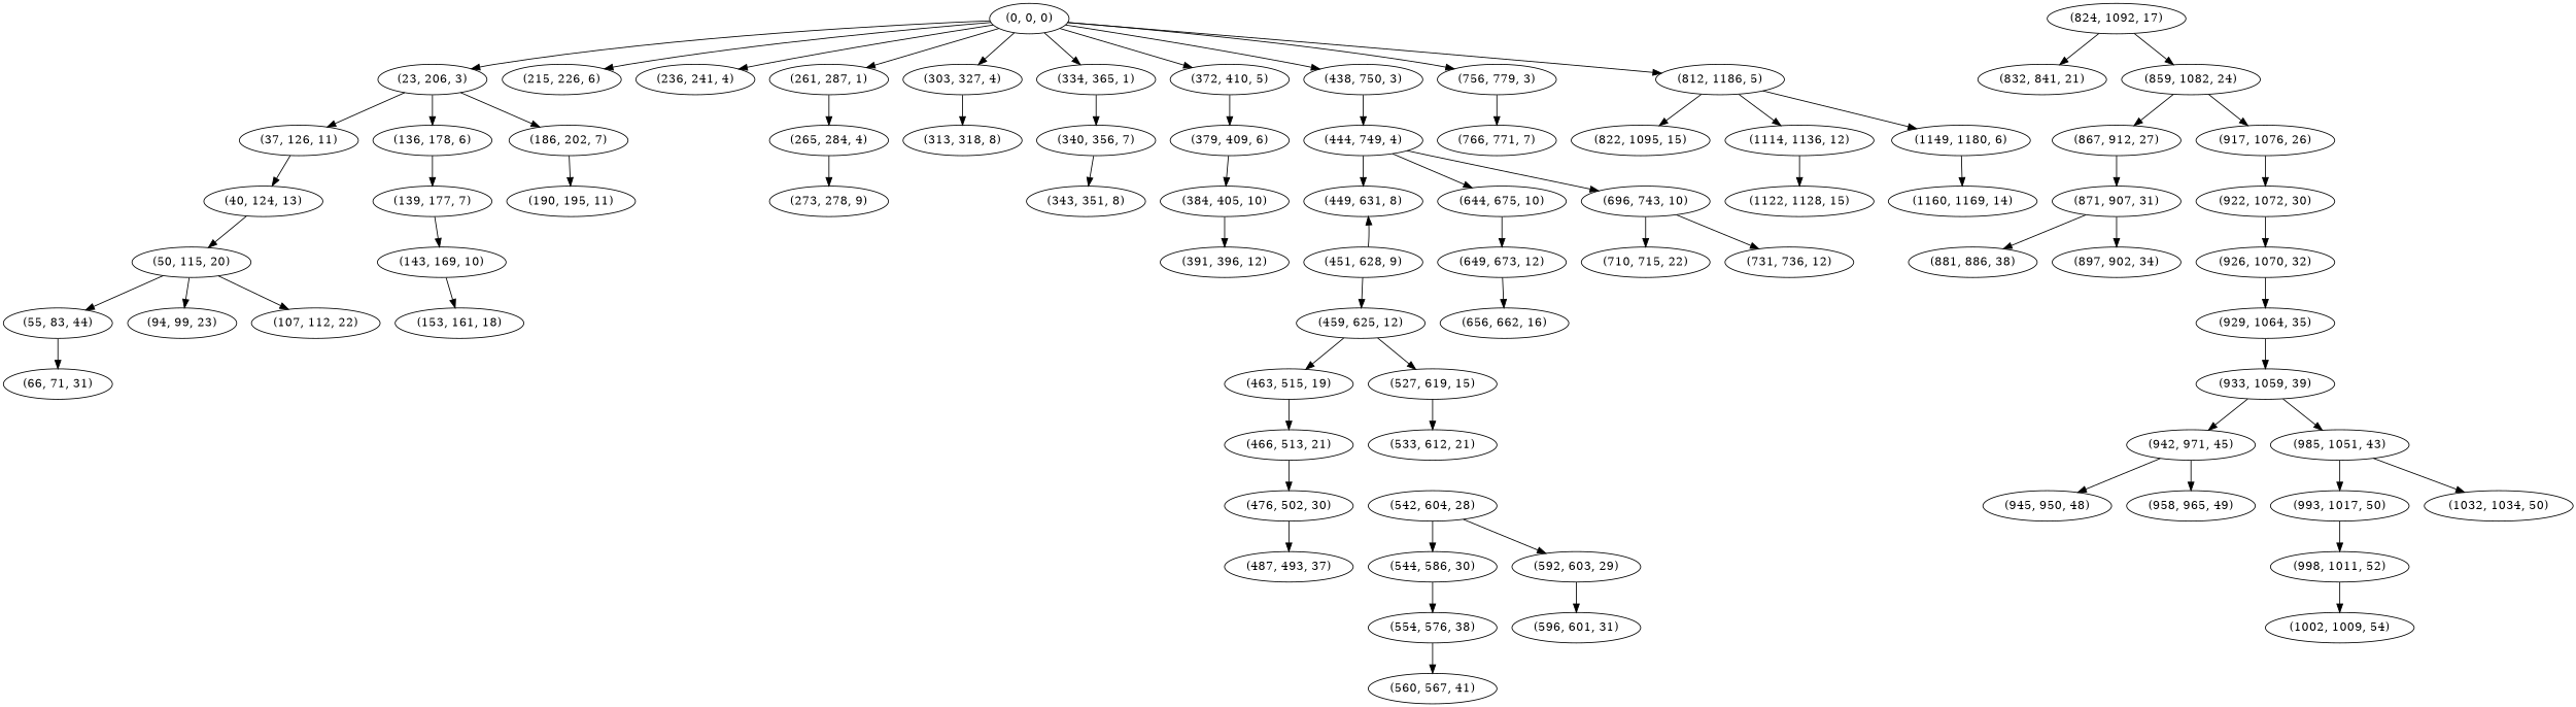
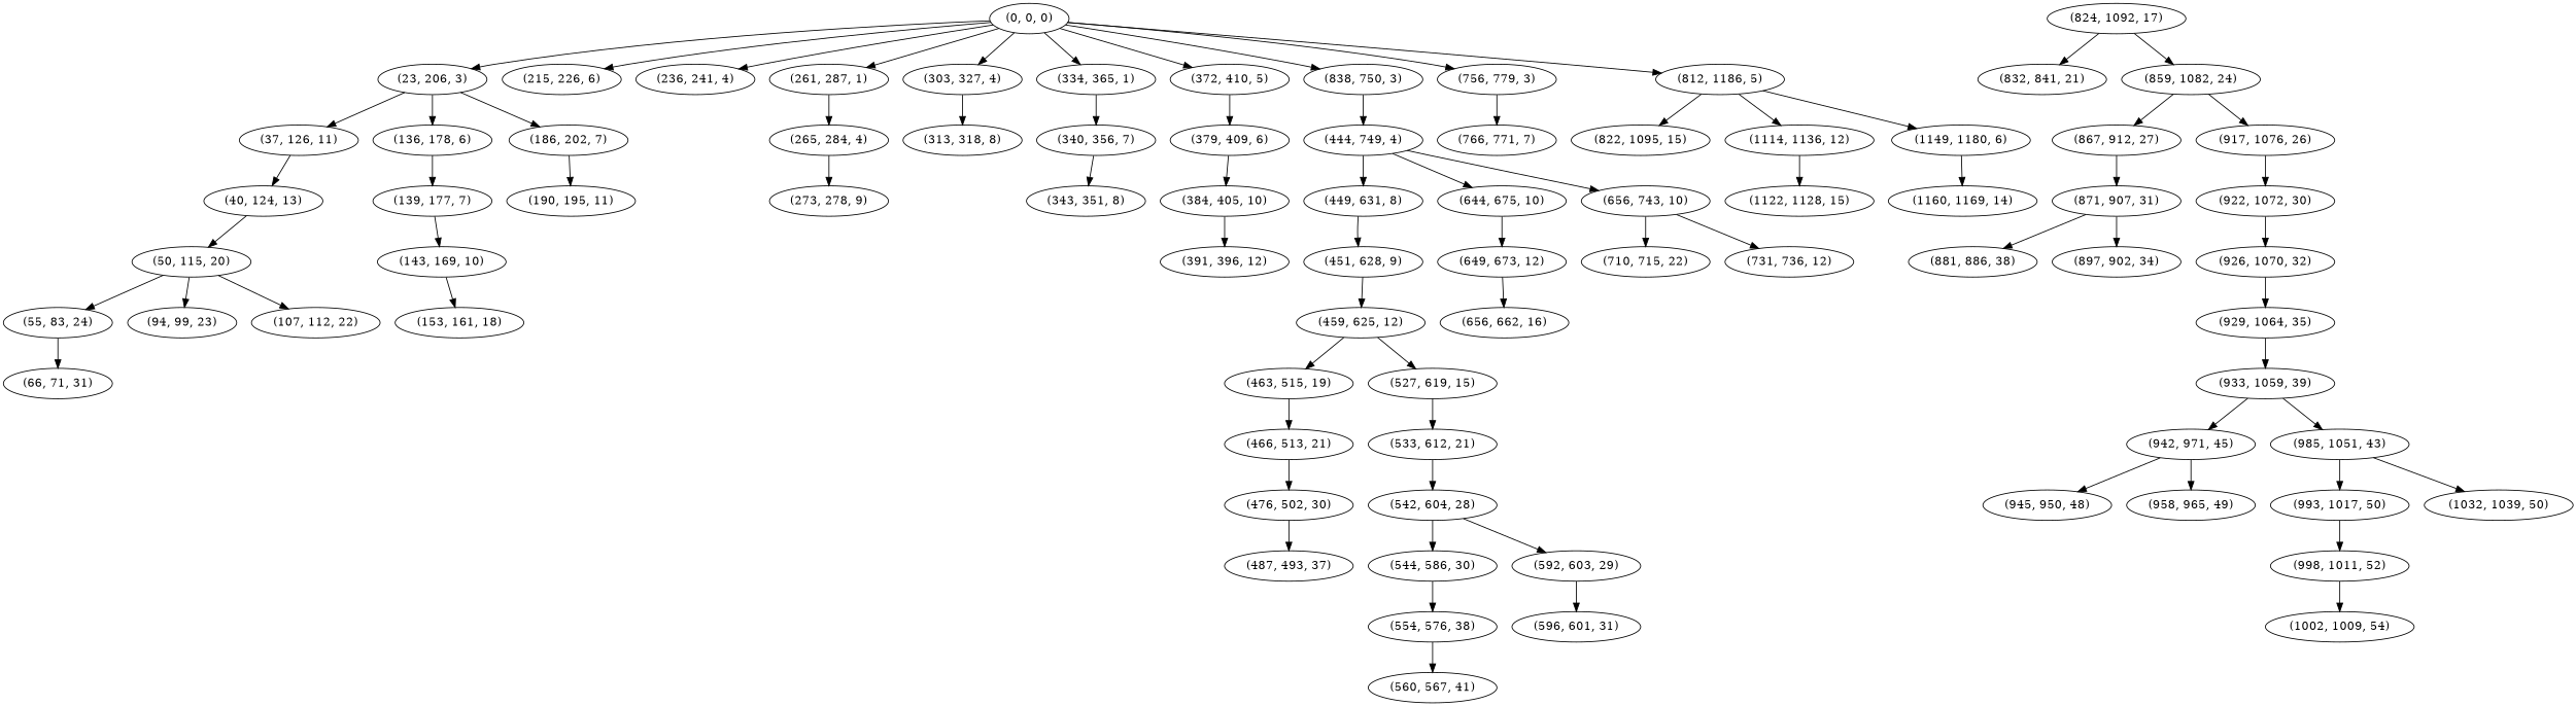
  digraph {
    "(0, 0, 0)"
    "(23, 206, 3)"
    "(215, 226, 6)"
    "(236, 241, 4)"
    "(261, 287, 1)"
    "(303, 327, 4)"
    "(334, 365, 1)"
    "(372, 410, 5)"
-   "(438, 750, 3)"
+   "(438, 750, 3)" [label="(838, 750, 3)"]
    "(756, 779, 3)"
    "(812, 1186, 5)"
    "(37, 126, 11)"
    "(136, 178, 6)"
    "(186, 202, 7)"
    "(265, 284, 4)"
    "(313, 318, 8)"
    "(340, 356, 7)"
    "(379, 409, 6)"
    "(444, 749, 4)"
    "(766, 771, 7)"
    "(822, 1095, 15)"
    "(1114, 1136, 12)"
    "(1149, 1180, 6)"
    "(40, 124, 13)"
    "(139, 177, 7)"
    "(190, 195, 11)"
    "(50, 115, 20)"
-   "(55, 83, 24)" [label="(55, 83, 44)"]
+   "(55, 83, 24)"
    "(94, 99, 23)"
    "(107, 112, 22)"
    "(66, 71, 31)"
    "(143, 169, 10)"
    "(153, 161, 18)"
    "(273, 278, 9)"
    "(343, 351, 8)"
    "(384, 405, 10)"
    "(391, 396, 12)"
    "(449, 631, 8)"
    "(644, 675, 10)"
-   "(696, 743, 10)"
+   "(696, 743, 10)" [label="(656, 743, 10)"]
    "(451, 628, 9)"
    "(649, 673, 12)"
    "(710, 715, 22)"
    "(731, 736, 12)"
    n45 [label="(459, 625, 12)"]
    "(463, 515, 19)"
    "(527, 619, 15)"
    "(466, 513, 21)"
    "(533, 612, 21)"
    "(476, 502, 30)"
    "(487, 493, 37)"
    "(542, 604, 28)"
    "(544, 586, 30)"
    "(592, 603, 29)"
    "(554, 576, 38)"
    "(596, 601, 31)"
    "(560, 567, 41)"
    n58 [label="(656, 662, 16)"]
    "(1122, 1128, 15)"
    "(1160, 1169, 14)"
    "(824, 1092, 17)"
    "(832, 841, 21)"
    "(859, 1082, 24)"
    "(867, 912, 27)"
    "(917, 1076, 26)"
    "(871, 907, 31)"
    "(922, 1072, 30)"
    "(881, 886, 38)"
    "(897, 902, 34)"
    "(926, 1070, 32)"
    "(929, 1064, 35)"
    "(933, 1059, 39)"
    "(942, 971, 45)"
    "(985, 1051, 43)"
    "(945, 950, 48)"
    "(958, 965, 49)"
    "(993, 1017, 50)"
-   "(1032, 1039, 50)" [label="(1032, 1034, 50)"]
+   "(1032, 1039, 50)"
    "(998, 1011, 52)"
    "(1002, 1009, 54)"
    "(0, 0, 0)" -> "(23, 206, 3)"
    "(0, 0, 0)" -> "(215, 226, 6)"
    "(0, 0, 0)" -> "(236, 241, 4)"
    "(0, 0, 0)" -> "(261, 287, 1)"
    "(0, 0, 0)" -> "(303, 327, 4)"
    "(0, 0, 0)" -> "(334, 365, 1)"
    "(0, 0, 0)" -> "(372, 410, 5)"
    "(0, 0, 0)" -> "(438, 750, 3)"
    "(0, 0, 0)" -> "(756, 779, 3)"
    "(0, 0, 0)" -> "(812, 1186, 5)"
    "(23, 206, 3)" -> "(37, 126, 11)"
    "(23, 206, 3)" -> "(136, 178, 6)"
    "(23, 206, 3)" -> "(186, 202, 7)"
    "(261, 287, 1)" -> "(265, 284, 4)"
    "(303, 327, 4)" -> "(313, 318, 8)"
    "(334, 365, 1)" -> "(340, 356, 7)"
    "(372, 410, 5)" -> "(379, 409, 6)"
    "(438, 750, 3)" -> "(444, 749, 4)"
    "(756, 779, 3)" -> "(766, 771, 7)"
    "(812, 1186, 5)" -> "(822, 1095, 15)"
    "(812, 1186, 5)" -> "(1114, 1136, 12)"
    "(812, 1186, 5)" -> "(1149, 1180, 6)"
    "(37, 126, 11)" -> "(40, 124, 13)"
    "(136, 178, 6)" -> "(139, 177, 7)"
    "(186, 202, 7)" -> "(190, 195, 11)"
    "(265, 284, 4)" -> "(273, 278, 9)"
    "(340, 356, 7)" -> "(343, 351, 8)"
    "(379, 409, 6)" -> "(384, 405, 10)"
    "(444, 749, 4)" -> "(449, 631, 8)"
    "(444, 749, 4)" -> "(644, 675, 10)"
    "(444, 749, 4)" -> "(696, 743, 10)"
    "(1114, 1136, 12)" -> "(1122, 1128, 15)"
    "(1149, 1180, 6)" -> "(1160, 1169, 14)"
    "(40, 124, 13)" -> "(50, 115, 20)"
    "(139, 177, 7)" -> "(143, 169, 10)"
    "(50, 115, 20)" -> "(55, 83, 24)"
    "(50, 115, 20)" -> "(94, 99, 23)"
    "(50, 115, 20)" -> "(107, 112, 22)"
    "(55, 83, 24)" -> "(66, 71, 31)"
    "(143, 169, 10)" -> "(153, 161, 18)"
    "(384, 405, 10)" -> "(391, 396, 12)"
-   "(451, 628, 9)" -> "(449, 631, 8)"
+   "(449, 631, 8)" -> "(451, 628, 9)"
    "(644, 675, 10)" -> "(649, 673, 12)"
    "(696, 743, 10)" -> "(710, 715, 22)"
    "(696, 743, 10)" -> "(731, 736, 12)"
    "(451, 628, 9)" -> n45
    "(649, 673, 12)" -> n58
    n45 -> "(463, 515, 19)"
    n45 -> "(527, 619, 15)"
    "(463, 515, 19)" -> "(466, 513, 21)"
    "(527, 619, 15)" -> "(533, 612, 21)"
    "(466, 513, 21)" -> "(476, 502, 30)"
+   "(533, 612, 21)" -> "(542, 604, 28)"
    "(476, 502, 30)" -> "(487, 493, 37)"
    "(542, 604, 28)" -> "(544, 586, 30)"
    "(542, 604, 28)" -> "(592, 603, 29)"
    "(544, 586, 30)" -> "(554, 576, 38)"
    "(592, 603, 29)" -> "(596, 601, 31)"
    "(554, 576, 38)" -> "(560, 567, 41)"
    "(824, 1092, 17)" -> "(832, 841, 21)"
    "(824, 1092, 17)" -> "(859, 1082, 24)"
    "(859, 1082, 24)" -> "(867, 912, 27)"
    "(859, 1082, 24)" -> "(917, 1076, 26)"
    "(867, 912, 27)" -> "(871, 907, 31)"
    "(917, 1076, 26)" -> "(922, 1072, 30)"
    "(871, 907, 31)" -> "(881, 886, 38)"
    "(871, 907, 31)" -> "(897, 902, 34)"
    "(922, 1072, 30)" -> "(926, 1070, 32)"
    "(926, 1070, 32)" -> "(929, 1064, 35)"
    "(929, 1064, 35)" -> "(933, 1059, 39)"
    "(933, 1059, 39)" -> "(942, 971, 45)"
    "(933, 1059, 39)" -> "(985, 1051, 43)"
    "(942, 971, 45)" -> "(945, 950, 48)"
    "(942, 971, 45)" -> "(958, 965, 49)"
    "(985, 1051, 43)" -> "(993, 1017, 50)"
    "(985, 1051, 43)" -> "(1032, 1039, 50)"
    "(993, 1017, 50)" -> "(998, 1011, 52)"
    "(998, 1011, 52)" -> "(1002, 1009, 54)"
  }
